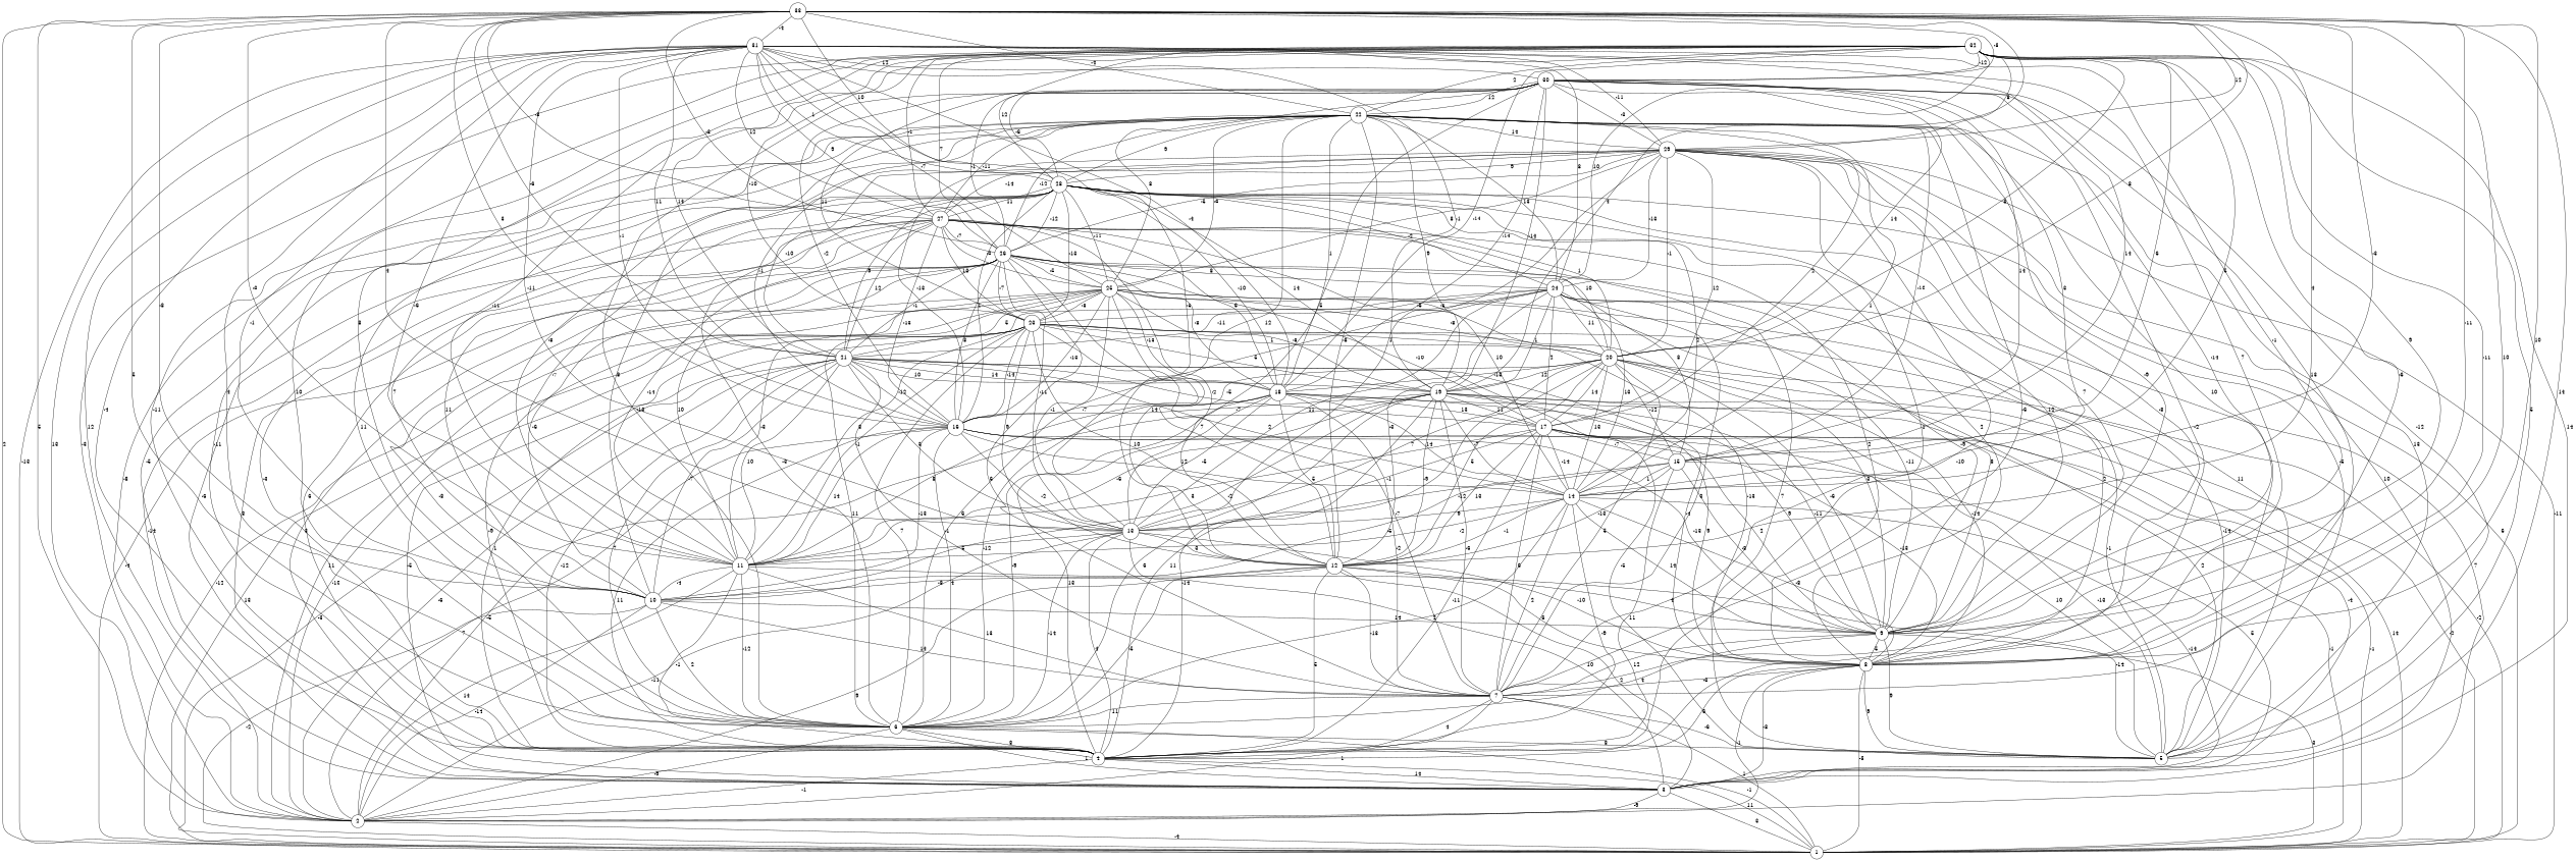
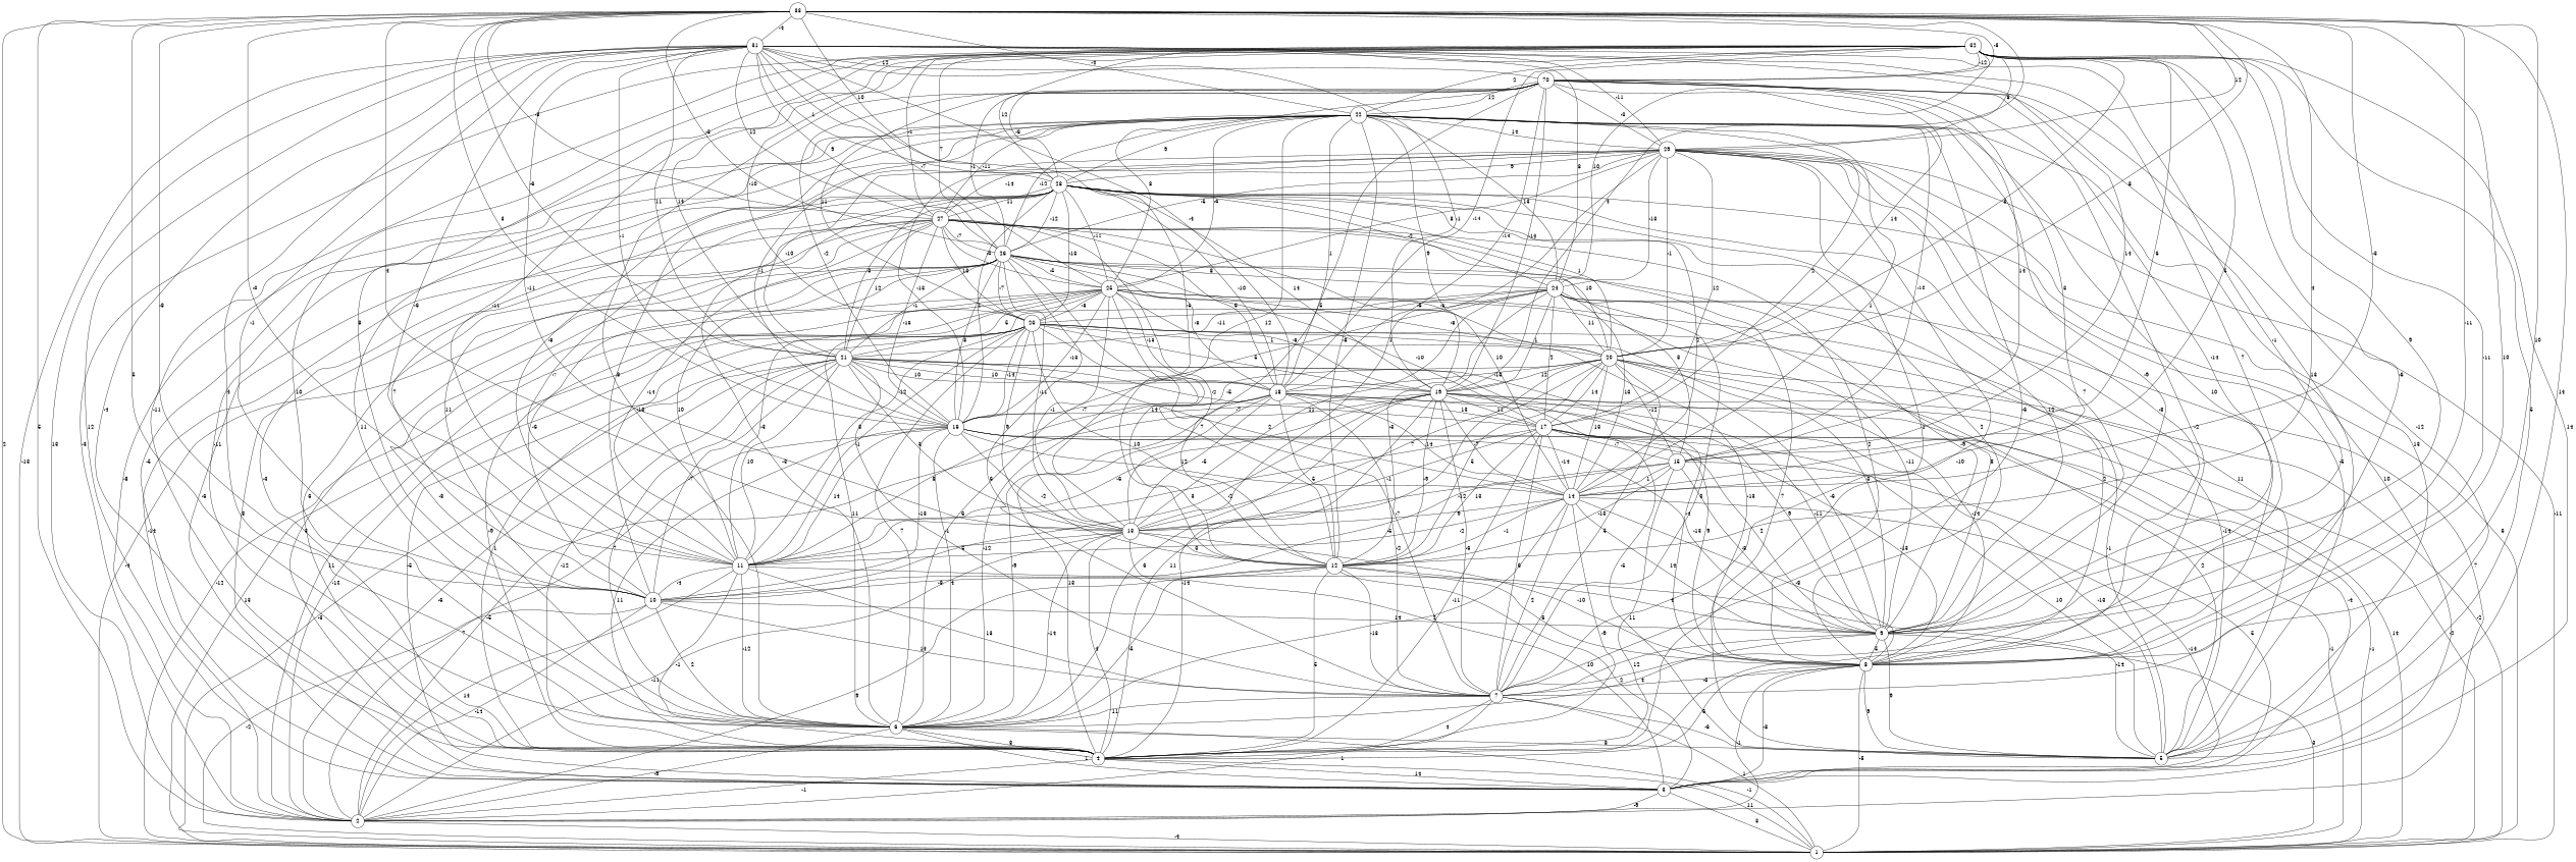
  graph {
    fontname="Helvetica,Arial,sans-serif"
    node [shape=circle]
    33
    1
    2
    5
    6
    7
    8
    9
    10
    11
    12
    13
    14
    16
    19
    20
    21
    22
    26
    27
    28
    29
-   30
+   30 [label=70]
    31
    3
    4
    17
    15
    18
    23
    24
    25
    32
    33 -- 1 [label=2]
    33 -- 2 [label=5]
    33 -- 5 [label=14]
    33 -- 6 [label=5]
    33 -- 7 [label=10]
    33 -- 8 [label=10]
    33 -- 9 [label=-11]
    33 -- 10 [label=-8]
    33 -- 11 [label=-3]
    33 -- 12 [label=4]
    33 -- 13 [label=4]
    33 -- 14 [label=-3]
    33 -- 16 [label=3]
    33 -- 19 [label=4]
    33 -- 20 [label=8]
    33 -- 21 [label=-6]
    33 -- 22 [label=-4]
    33 -- 26 [label=-3]
    33 -- 27 [label=-8]
    33 -- 28 [label=10]
    33 -- 29 [label=12]
    33 -- 30 [label=-8]
    33 -- 31 [label=-4]
    2 -- 1 [label=-4]
    6 -- 1 [label=-1]
    6 -- 2 [label=-9]
    6 -- 5 [label=8]
    6 -- 3 [label=1]
    6 -- 4 [label=8]
    7 -- 1 [label=1]
    7 -- 2 [label=1]
    7 -- 5 [label=-6]
    7 -- 6 [label=11]
    7 -- 4 [label=4]
    8 -- 1 [label=-8]
    8 -- 2 [label=-1]
    8 -- 5 [label=9]
    8 -- 7 [label=-3]
    8 -- 3 [label=-8]
    8 -- 4 [label=6]
    9 -- 1 [label=3]
    9 -- 5 [label=9]
    9 -- 6 [label=4]
    9 -- 7 [label=12]
    9 -- 8 [label=5]
    10 -- 1 [label=-2]
    10 -- 2 [label=-14]
    10 -- 6 [label=2]
    10 -- 7 [label=14]
    10 -- 9 [label=14]
    11 -- 2 [label=14]
    11 -- 5 [label=-14]
    11 -- 6 [label=-12]
    11 -- 7 [label=13]
    11 -- 10 [label=-4]
    11 -- 4 [label=-1]
    12 -- 2 [label=9]
    12 -- 6 [label=-5]
    12 -- 7 [label=-13]
    12 -- 8 [label=6]
    12 -- 9 [label=4]
    12 -- 10 [label=-8]
    12 -- 3 [label=2]
    12 -- 4 [label=5]
    13 -- 2 [label=-11]
    13 -- 6 [label=-14]
    13 -- 8 [label=-10]
    13 -- 11 [label=5]
    13 -- 12 [label=3]
    13 -- 3 [label=10]
    13 -- 4 [label=4]
    14 -- 6 [label=2]
    14 -- 7 [label=2]
    14 -- 8 [label=-8]
    14 -- 9 [label=14]
    14 -- 11 [label=-2]
    14 -- 12 [label=-1]
    14 -- 13 [label=9]
    14 -- 3 [label=-14]
    14 -- 4 [label=-9]
    16 -- 1 [label=-1]
    16 -- 2 [label=7]
    16 -- 5 [label=10]
    16 -- 6 [label=4]
    16 -- 9 [label=-13]
    16 -- 10 [label=-13]
    16 -- 11 [label=14]
    16 -- 12 [label=-2]
    16 -- 14 [label=12]
    16 -- 4 [label=11]
    19 -- 1 [label=-2]
    19 -- 2 [label=-5]
    19 -- 6 [label=6]
    19 -- 7 [label=-6]
    19 -- 8 [label=9]
    19 -- 9 [label=-11]
    19 -- 10 [label=-2]
    19 -- 11 [label=-6]
    19 -- 12 [label=-9]
    19 -- 14 [label=-7]
    19 -- 16 [label=-7]
    19 -- 3 [label=-4]
    19 -- 4 [label=-14]
    19 -- 17 [label=11]
    20 -- 1 [label=-2]
    20 -- 5 [label=2]
    20 -- 6 [label=-12]
    20 -- 7 [label=5]
    20 -- 8 [label=-14]
    20 -- 9 [label=-6]
    20 -- 12 [label=5]
    20 -- 13 [label=7]
    20 -- 14 [label=13]
    20 -- 19 [label=12]
    20 -- 4 [label=11]
    20 -- 17 [label=14]
    20 -- 15 [label=-12]
    20 -- 18 [label=-13]
    21 -- 1 [label=-3]
    21 -- 2 [label=-6]
    21 -- 5 [label=-5]
    21 -- 6 [label=7]
    21 -- 7 [label=-1]
    21 -- 8 [label=-4]
    21 -- 10 [label=-7]
    21 -- 11 [label=10]
    21 -- 13 [label=3]
    21 -- 14 [label=2]
    21 -- 16 [label=-12]
-   21 -- 19 [label=14]
+   21 -- 19 [label=10]
    21 -- 4 [label=-12]
    21 -- 17 [label=-5]
    21 -- 18 [label=10]
    22 -- 2 [label=-8]
    22 -- 5 [label=13]
    22 -- 6 [label=11]
    22 -- 7 [label=-6]
    22 -- 8 [label=10]
    22 -- 9 [label=-9]
    22 -- 11 [label=-8]
    22 -- 12 [label=-8]
    22 -- 13 [label=12]
    22 -- 14 [label=1]
    22 -- 16 [label=-1]
    22 -- 19 [label=9]
    22 -- 29 [label=14]
    22 -- 3 [label=-5]
    22 -- 4 [label=-11]
    22 -- 17 [label=2]
    22 -- 15 [label=-10]
    22 -- 18 [label=1]
    26 -- 1 [label=-4]
    26 -- 6 [label=-8]
    26 -- 7 [label=6]
    26 -- 9 [label=-9]
    26 -- 10 [label=-6]
    26 -- 11 [label=10]
    26 -- 12 [label=14]
    26 -- 13 [label=-11]
    26 -- 16 [label=8]
    26 -- 20 [label=-5]
    26 -- 21 [label=-1]
    26 -- 22 [label=-12]
    26 -- 3 [label=3]
    26 -- 15 [label=8]
    26 -- 18 [label=-8]
    26 -- 23 [label=-7]
    26 -- 24 [label=8]
    26 -- 25 [label=-5]
    27 -- 2 [label=-14]
    27 -- 5 [label=7]
    27 -- 8 [label=2]
    27 -- 10 [label=11]
    27 -- 11 [label=-14]
    27 -- 12 [label=-2]
    27 -- 14 [label=10]
    27 -- 16 [label=-13]
    27 -- 20 [label=10]
    27 -- 21 [label=12]
    27 -- 22 [label=-11]
    27 -- 26 [label=-7]
    27 -- 3 [label=8]
    27 -- 4 [label=6]
    27 -- 18 [label=6]
    27 -- 23 [label=13]
    27 -- 25 [label=-3]
    28 -- 1 [label=6]
    28 -- 5 [label=11]
    28 -- 6 [label=-3]
    28 -- 8 [label=2]
    28 -- 9 [label=12]
    28 -- 10 [label=7]
    28 -- 11 [label=-7]
    28 -- 14 [label=2]
    28 -- 16 [label=1]
    28 -- 19 [label=14]
    28 -- 20 [label=1]
-   28 -- 21 [label=9]
+   28 -- 21 [label=3]
    28 -- 22 [label=9]
    28 -- 26 [label=-12]
    28 -- 27 [label=11]
    28 -- 3 [label=-6]
    28 -- 4 [label=-3]
    28 -- 18 [label=-10]
    28 -- 23 [label=-13]
    28 -- 24 [label=-2]
    28 -- 25 [label=-11]
    29 -- 1 [label=-11]
    29 -- 5 [label=-5]
    29 -- 7 [label=1]
    29 -- 8 [label=-8]
    29 -- 9 [label=7]
    29 -- 10 [label=8]
    29 -- 13 [label=1]
    29 -- 16 [label=-13]
    29 -- 20 [label=-1]
    29 -- 21 [label=-10]
    29 -- 26 [label=-5]
    29 -- 27 [label=-14]
    29 -- 28 [label=9]
    29 -- 3 [label=10]
    29 -- 4 [label=-10]
    29 -- 17 [label=12]
    29 -- 24 [label=-13]
    29 -- 25 [label=8]
    30 -- 5 [label=-12]
    30 -- 6 [label=-13]
    30 -- 8 [label=13]
    30 -- 9 [label=-14]
    30 -- 13 [label=5]
    30 -- 14 [label=3]
    30 -- 16 [label=-2]
    30 -- 19 [label=-14]
    30 -- 20 [label=14]
    30 -- 22 [label=12]
    30 -- 26 [label=-1]
    30 -- 28 [label=-6]
    30 -- 29 [label=-3]
    30 -- 4 [label=-2]
    30 -- 15 [label=14]
    30 -- 18 [label=-14]
    30 -- 23 [label=11]
    30 -- 25 [label=8]
    31 -- 1 [label=-13]
    31 -- 2 [label=13]
    31 -- 6 [label=4]
    31 -- 8 [label=7]
    31 -- 9 [label=-1]
    31 -- 10 [label=-1]
    31 -- 11 [label=-6]
    31 -- 12 [label=-5]
    31 -- 13 [label=-11]
    31 -- 16 [label=-1]
    31 -- 19 [label=-1]
    31 -- 21 [label=11]
    31 -- 26 [label=9]
    31 -- 27 [label=12]
    31 -- 28 [label=1]
    31 -- 29 [label=-11]
    31 -- 30 [label=12]
    31 -- 3 [label=12]
    31 -- 4 [label=-4]
    31 -- 15 [label=14]
    31 -- 18 [label=-4]
    31 -- 24 [label=8]
    31 -- 25 [label=-7]
    3 -- 1 [label=3]
    3 -- 2 [label=-9]
    4 -- 1 [label=11]
    4 -- 2 [label=-1]
    4 -- 3 [label=14]
    17 -- 1 [label=-1]
    17 -- 5 [label=-13]
    17 -- 7 [label=6]
    17 -- 8 [label=-13]
    17 -- 9 [label=2]
    17 -- 11 [label=3]
    17 -- 12 [label=13]
    17 -- 13 [label=-1]
    17 -- 14 [label=-14]
    17 -- 4 [label=-11]
    17 -- 15 [label=-7]
    15 -- 9 [label=-8]
    15 -- 10 [label=-5]
    15 -- 12 [label=-13]
    15 -- 13 [label=-12]
    15 -- 14 [label=1]
    15 -- 3 [label=5]
    15 -- 4 [label=11]
    18 -- 1 [label=14]
    18 -- 6 [label=-9]
    18 -- 7 [label=-2]
    18 -- 9 [label=9]
    18 -- 11 [label=8]
    18 -- 12 [label=5]
    18 -- 13 [label=-5]
    18 -- 14 [label=14]
    18 -- 16 [label=-7]
    18 -- 4 [label=13]
    18 -- 17 [label=13]
    23 -- 1 [label=13]
    23 -- 2 [label=-10]
    23 -- 5 [label=-1]
    23 -- 6 [label=7]
    23 -- 7 [label=-7]
    23 -- 8 [label=-13]
    23 -- 9 [label=3]
    23 -- 11 [label=-1]
    23 -- 12 [label=10]
    23 -- 13 [label=9]
    23 -- 16 [label=-14]
    23 -- 19 [label=5]
    23 -- 20 [label=1]
    23 -- 3 [label=-5]
    23 -- 4 [label=1]
    24 -- 2 [label=7]
    24 -- 6 [label=6]
    24 -- 7 [label=3]
    24 -- 8 [label=2]
    24 -- 9 [label=8]
    24 -- 11 [label=8]
    24 -- 12 [label=-3]
    24 -- 13 [label=11]
    24 -- 14 [label=13]
    24 -- 19 [label=1]
    24 -- 20 [label=11]
    24 -- 21 [label=-11]
    24 -- 22 [label=13]
    24 -- 17 [label=2]
    24 -- 23 [label=-6]
    25 -- 1 [label=-12]
    25 -- 2 [label=11]
    25 -- 5 [label=-14]
    25 -- 6 [label=11]
    25 -- 9 [label=-11]
    25 -- 11 [label=-3]
    25 -- 12 [label=7]
    25 -- 13 [label=-1]
    25 -- 16 [label=-13]
    25 -- 19 [label=-8]
    25 -- 20 [label=-8]
    25 -- 21 [label=5]
    25 -- 22 [label=-6]
    25 -- 4 [label=-9]
    25 -- 17 [label=-10]
    25 -- 18 [label=-13]
    25 -- 23 [label=-8]
    32 -- 2 [label=-3]
    32 -- 5 [label=5]
    32 -- 6 [label=10]
    32 -- 7 [label=-6]
    32 -- 8 [label=-11]
    32 -- 9 [label=9]
    32 -- 10 [label=8]
    32 -- 11 [label=-11]
    32 -- 14 [label=5]
    32 -- 20 [label=8]
    32 -- 21 [label=14]
    32 -- 22 [label=2]
    32 -- 26 [label=7]
    32 -- 27 [label=-1]
    32 -- 28 [label=12]
    32 -- 29 [label=8]
    32 -- 30 [label=-12]
    32 -- 3 [label=14]
    32 -- 4 [label=-11]
    32 -- 15 [label=6]
    32 -- 18 [label=-14]
    32 -- 23 [label=-10]
    32 -- 24 [label=10]
  }
